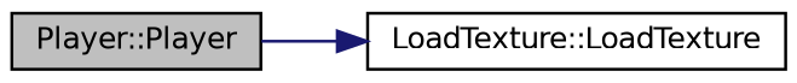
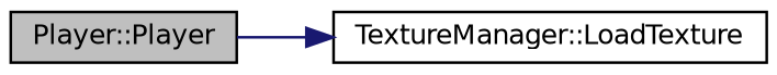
  digraph {
    rankdir=LR
    node [color=black fontname=Helvetica fontsize=10 shape=record style=filled]
    n1 [fillcolor=grey75 fontcolor=black height=0.2 label="Player::Player" width=0.4]
-   n2 [fillcolor=white height=0.2 label="LoadTexture::LoadTexture" width=0.4]
+   n2 [fillcolor=white height=0.2 label="TextureManager::LoadTexture" width=0.4]
    n1 -> n2 [color=midnightblue fontname=Helvetica fontsize=10 labelfontname=Helvetica labelfontsize=10 style=solid]
  }
